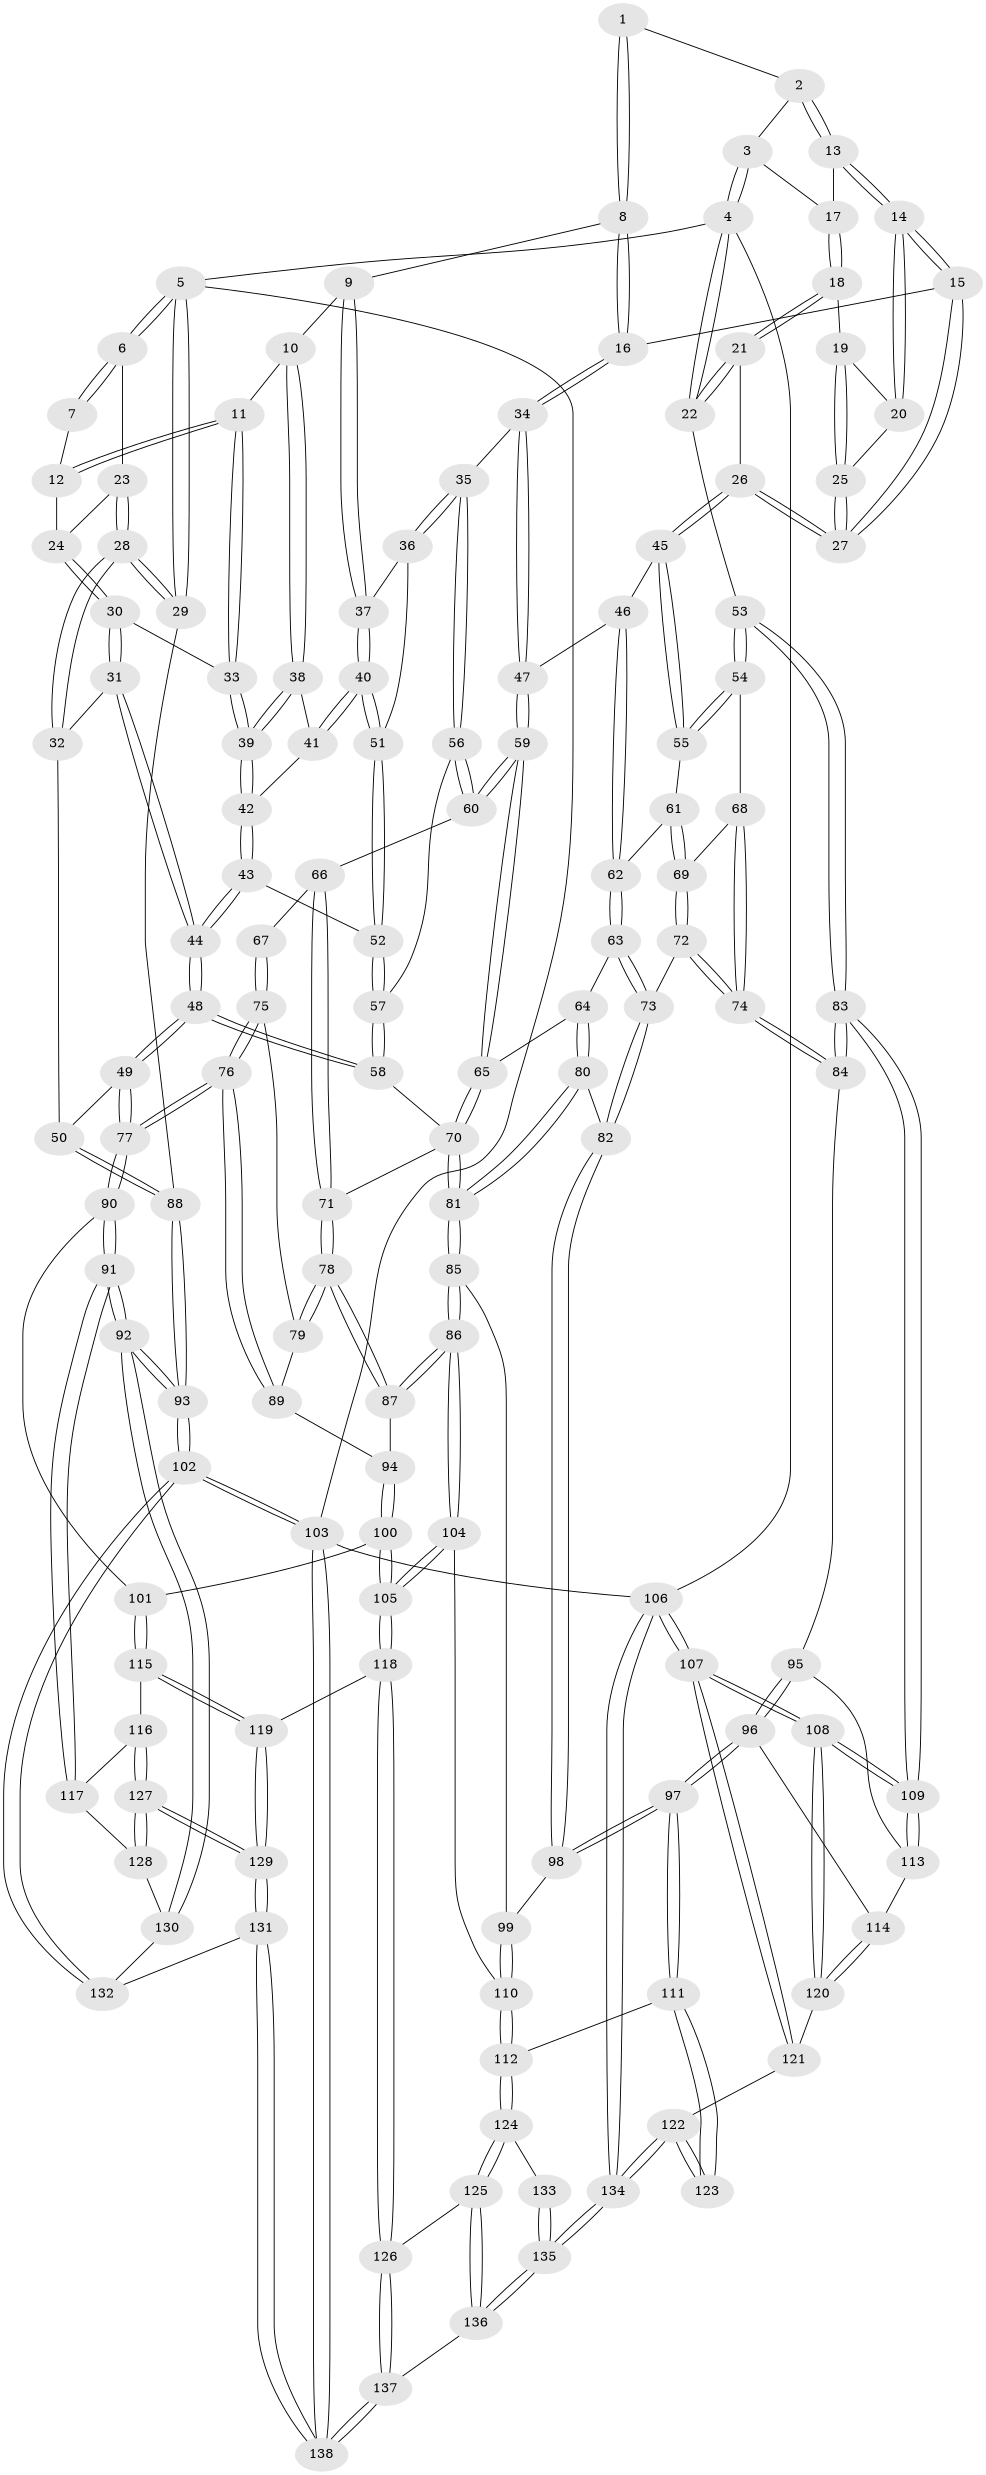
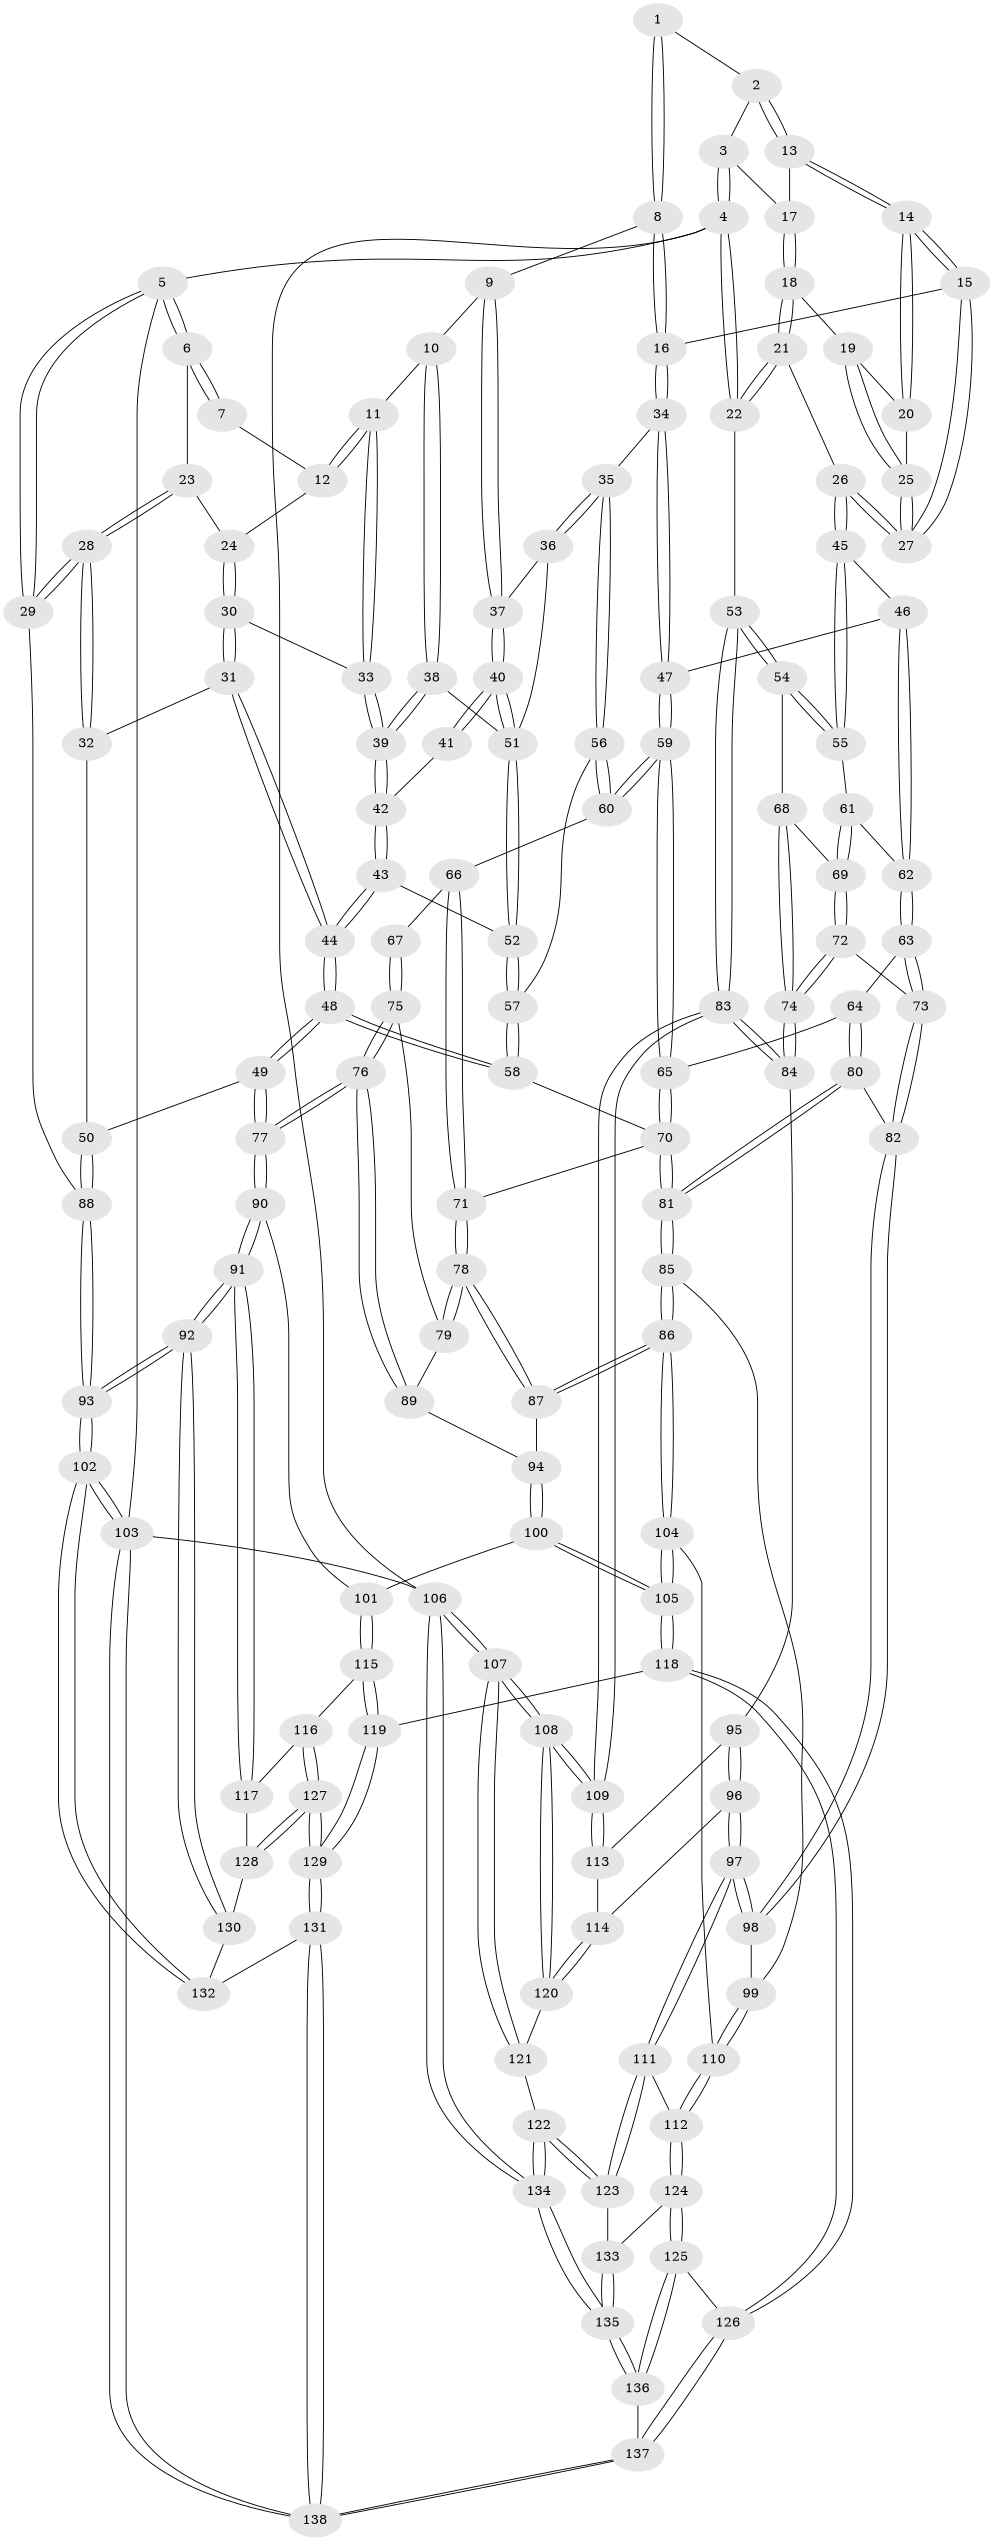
  graph {
    node [color=gray90 style=filled]
    1
    2
    8
    3
    13
    9
    16
    4
    17
    14
    5
    22
    106
    18
    6
    29
    103
    53
    107
    134
    7
    23
    88
    138
    12
    24
    28
    10
    37
    34
    11
    38
    40
    33
    39
    41
    30
    15
    20
    27
    25
    35
    47
    19
    21
    26
    45
    54
    83
    32
    31
    46
    55
    50
    93
    44
    48
    42
    36
    56
    59
    51
    57
    60
    52
    43
    49
    58
    62
    61
    63
    65
    77
    70
    90
    68
    84
    109
    69
    74
    66
    67
    75
    71
    72
    64
    73
    80
    82
    81
    78
    76
    79
    85
    87
    98
    95
    89
    94
    91
    101
    86
    99
    113
    96
    104
    110
    105
    100
    102
    92
    117
    115
    130
    128
    132
    97
    114
    111
    120
    112
    123
    118
    116
    119
    126
    108
    121
    135
    122
    124
    133
    125
    127
    129
    137
    131
    136
    1 -- 2
    1 -- 8
    1 -- 8
    2 -- 3
    2 -- 13
    2 -- 13
    8 -- 9
    8 -- 16
    8 -- 16
    3 -- 4
    3 -- 4
    3 -- 17
    13 -- 17
    13 -- 14
    13 -- 14
    9 -- 10
    9 -- 37
    9 -- 37
    16 -- 34
    16 -- 34
    4 -- 5
    4 -- 22
    4 -- 22
    4 -- 106
    17 -- 18
    17 -- 18
    14 -- 15
    14 -- 15
    14 -- 20
    14 -- 20
    5 -- 6
    5 -- 6
    5 -- 29
    5 -- 29
    5 -- 103
    22 -- 53
    106 -- 107
    106 -- 107
    106 -- 134
    106 -- 134
    18 -- 19
    18 -- 21
    18 -- 21
    6 -- 7
    6 -- 7
    6 -- 23
    29 -- 88
    103 -- 106
    103 -- 138
    103 -- 138
    53 -- 54
    53 -- 54
    53 -- 83
    53 -- 83
    107 -- 108
    107 -- 108
    107 -- 121
    107 -- 121
    134 -- 135
    134 -- 135
    7 -- 12
    23 -- 24
    23 -- 28
    23 -- 28
    88 -- 93
    88 -- 93
    12 -- 24
    24 -- 30
    24 -- 30
    28 -- 29
    28 -- 29
    28 -- 32
    28 -- 32
    10 -- 11
    10 -- 38
    10 -- 38
    37 -- 40
    37 -- 40
    34 -- 35
    34 -- 47
    34 -- 47
    11 -- 12
    11 -- 12
    11 -- 33
    11 -- 33
    38 -- 39
    38 -- 39
-   38 -- 41
+   38 -- 51
    40 -- 41
    40 -- 41
    40 -- 51
    40 -- 51
    33 -- 39
    33 -- 39
    39 -- 42
    39 -- 42
    41 -- 42
    30 -- 33
    30 -- 31
    30 -- 31
    15 -- 16
    15 -- 27
    15 -- 27
    20 -- 25
    25 -- 27
    25 -- 27
    35 -- 36
    35 -- 36
    35 -- 56
    35 -- 56
    47 -- 59
    47 -- 59
    19 -- 20
    19 -- 25
    19 -- 25
    21 -- 22
    21 -- 22
    21 -- 26
    26 -- 27
    26 -- 27
    26 -- 45
    26 -- 45
    45 -- 46
    45 -- 55
    45 -- 55
    54 -- 55
    54 -- 55
    54 -- 68
    83 -- 84
    83 -- 84
    83 -- 109
    83 -- 109
    32 -- 50
    31 -- 32
    31 -- 44
    31 -- 44
    46 -- 47
    46 -- 62
    46 -- 62
    55 -- 61
    50 -- 88
    50 -- 88
    93 -- 102
    93 -- 102
    44 -- 48
    44 -- 48
    48 -- 49
    48 -- 49
    48 -- 58
    48 -- 58
    42 -- 43
    42 -- 43
    36 -- 37
    36 -- 51
    56 -- 57
    56 -- 60
    56 -- 60
    59 -- 60
    59 -- 60
    59 -- 65
    59 -- 65
    51 -- 52
    51 -- 52
    57 -- 58
    57 -- 58
    60 -- 66
    52 -- 57
    52 -- 57
    43 -- 44
    43 -- 44
    43 -- 52
    49 -- 50
    49 -- 77
    49 -- 77
    58 -- 70
    62 -- 63
    62 -- 63
    61 -- 62
    61 -- 69
    61 -- 69
    63 -- 64
    63 -- 73
    63 -- 73
    65 -- 70
    65 -- 70
    77 -- 90
    77 -- 90
    70 -- 71
    70 -- 81
    70 -- 81
    90 -- 91
    90 -- 91
    90 -- 101
    68 -- 69
    68 -- 74
    68 -- 74
    84 -- 95
    109 -- 113
    109 -- 113
    69 -- 72
    69 -- 72
    74 -- 84
    74 -- 84
    66 -- 67
    66 -- 71
    66 -- 71
    67 -- 75
    67 -- 75
    75 -- 76
    75 -- 76
    75 -- 79
    71 -- 78
    71 -- 78
    72 -- 74
    72 -- 74
    72 -- 73
    64 -- 65
    64 -- 80
    64 -- 80
    73 -- 82
    73 -- 82
    80 -- 82
    80 -- 81
    80 -- 81
    82 -- 98
    82 -- 98
    81 -- 85
    81 -- 85
    78 -- 79
    78 -- 79
    78 -- 87
    78 -- 87
    76 -- 77
    76 -- 77
    76 -- 89
    76 -- 89
    79 -- 89
    85 -- 86
    85 -- 86
    85 -- 99
    87 -- 94
    98 -- 99
    95 -- 113
    95 -- 96
    95 -- 96
    89 -- 94
    94 -- 100
    94 -- 100
    91 -- 92
    91 -- 92
    91 -- 117
    91 -- 117
    101 -- 115
    101 -- 115
    86 -- 87
    86 -- 87
    86 -- 104
    86 -- 104
    99 -- 110
    99 -- 110
    113 -- 114
    96 -- 97
    96 -- 97
    96 -- 114
    104 -- 110
    104 -- 105
    104 -- 105
    110 -- 112
    110 -- 112
    105 -- 118
    105 -- 118
    100 -- 101
    100 -- 105
    100 -- 105
    102 -- 103
    102 -- 103
    102 -- 132
    102 -- 132
    92 -- 93
    92 -- 93
    92 -- 130
    92 -- 130
    117 -- 128
    115 -- 116
    115 -- 119
    115 -- 119
    130 -- 132
    128 -- 130
    97 -- 98
    97 -- 98
    97 -- 111
    97 -- 111
    114 -- 120
    114 -- 120
    111 -- 112
    111 -- 123
    111 -- 123
    120 -- 121
    112 -- 124
    112 -- 124
+   123 -- 133
    118 -- 119
    118 -- 126
    118 -- 126
    116 -- 117
    116 -- 127
    116 -- 127
    119 -- 129
    119 -- 129
    126 -- 137
    126 -- 137
    108 -- 109
    108 -- 109
    108 -- 120
    108 -- 120
    121 -- 122
    135 -- 136
    135 -- 136
    122 -- 134
    122 -- 134
    122 -- 123
    122 -- 123
    124 -- 133
    124 -- 125
    124 -- 125
    133 -- 135
    133 -- 135
    125 -- 126
    125 -- 136
    125 -- 136
    127 -- 128
    127 -- 128
    127 -- 129
    127 -- 129
    129 -- 131
    129 -- 131
    137 -- 138
    137 -- 138
    131 -- 138
    131 -- 138
    131 -- 132
    136 -- 137
  }
